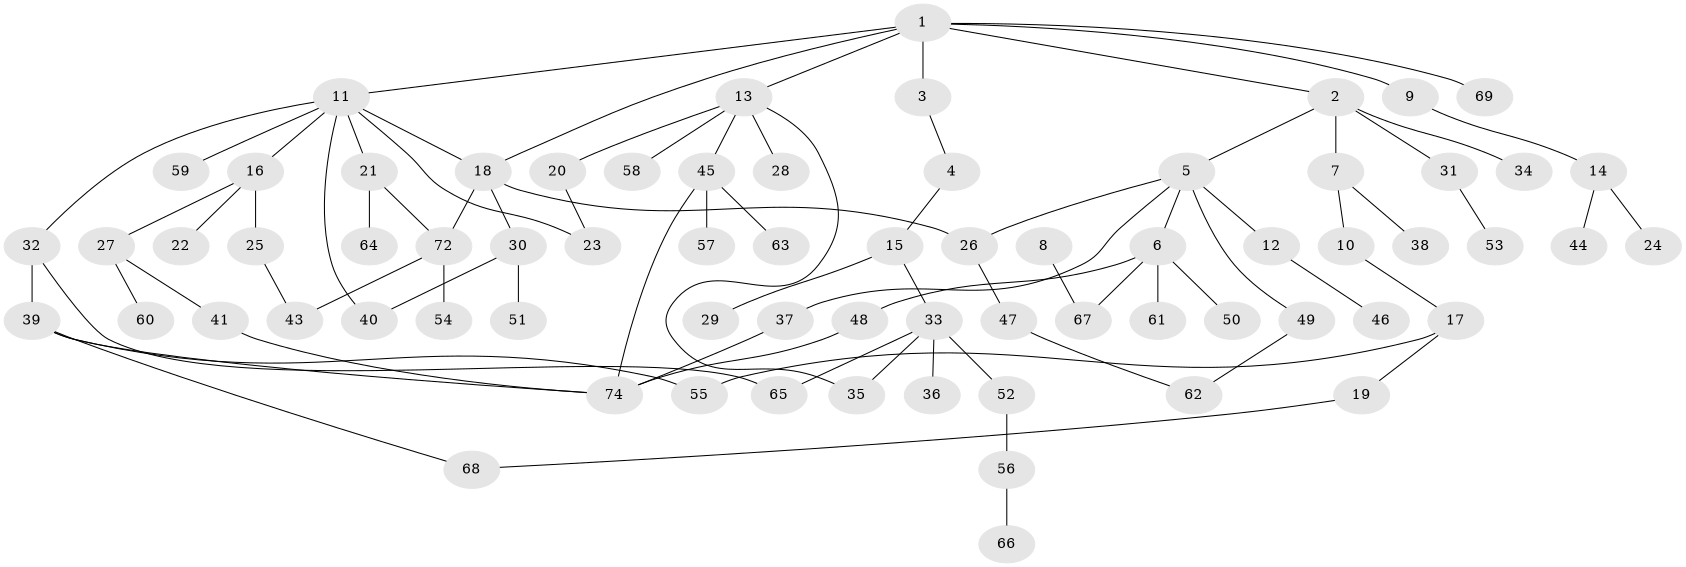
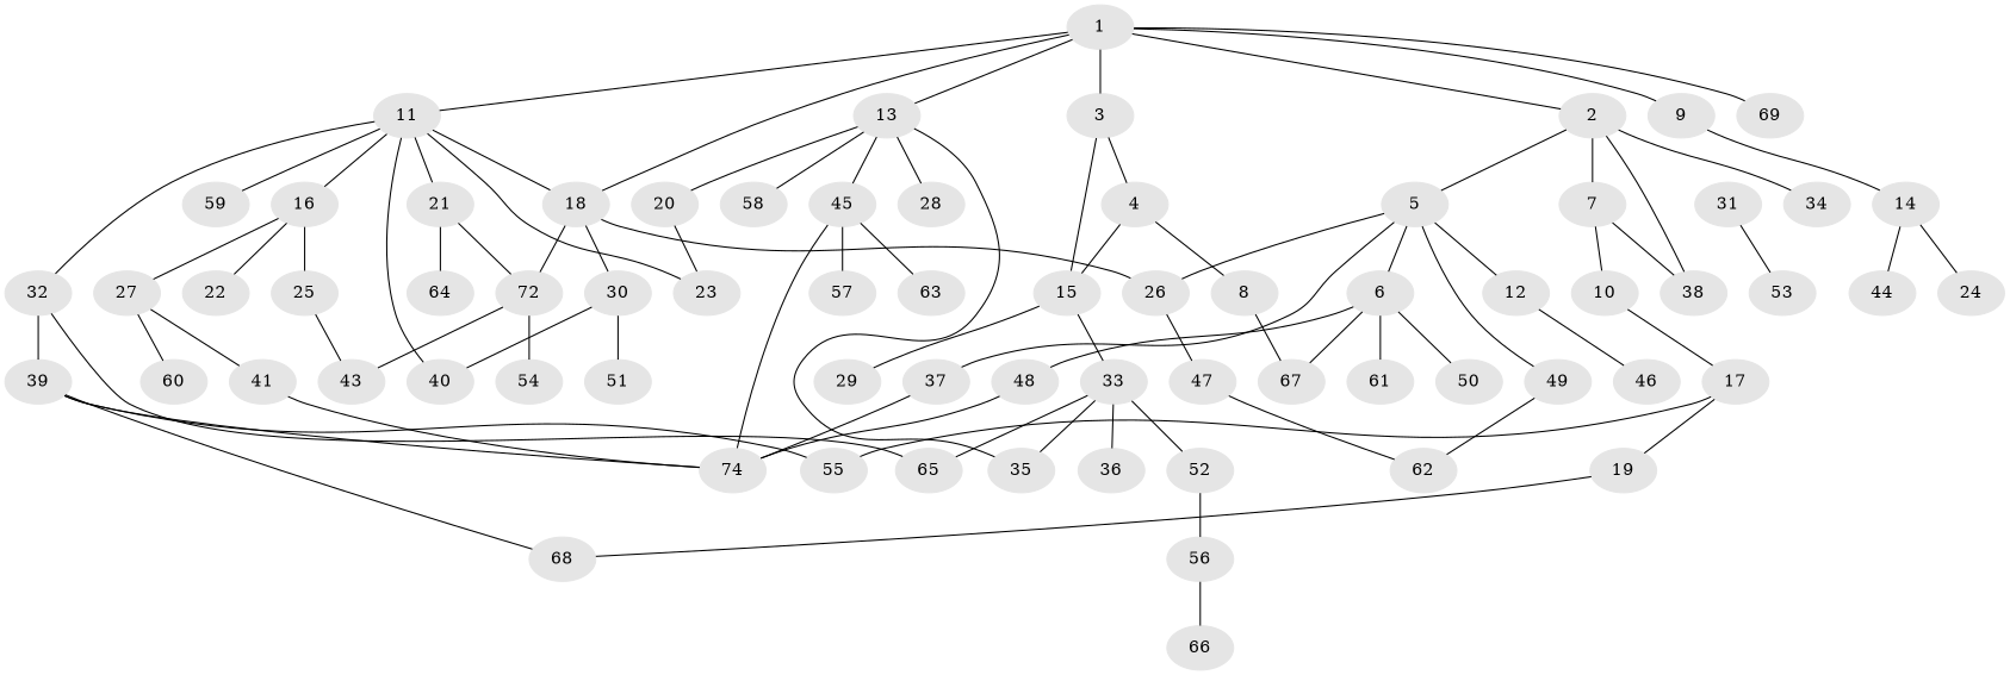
  graph {
    node [color=gray90 style=filled]
    1
    2
    3
    9
    11
    13
    18
    69
    5
    7
    31
    34
    4
    15
    14
    16
    21
    23
    32
    40
    59
    20
    28
    35
    45
    58
    26
    30
    n29 [label=72]
    6
    12
    37
    49
    10
    38
    53
    8
    29
    33
    67
    48
    50
    61
    46
    47
    n46 [label=74]
    62
    17
    24
    44
    19
    55
    22
    25
    27
    64
    39
    65
    57
    63
    36
    52
    43
    41
    60
    68
    51
    54
    56
    66
    1 -- 2
    1 -- 3
    1 -- 9
    1 -- 11
    1 -- 13
    1 -- 18
    1 -- 69
    2 -- 5
    2 -- 7
-   2 -- 31
+   2 -- 38
    2 -- 34
    3 -- 4
+   3 -- 15
    9 -- 14
    11 -- 18
    11 -- 16
    11 -- 21
    11 -- 23
    11 -- 32
    11 -- 40
    11 -- 59
    13 -- 20
    13 -- 28
    13 -- 35
    13 -- 45
    13 -- 58
    18 -- 26
    18 -- 30
    18 -- n29
    5 -- 26
    5 -- 6
    5 -- 12
    5 -- 37
    5 -- 49
    7 -- 10
    7 -- 38
    31 -- 53
    4 -- 15
+   4 -- 8
    15 -- 29
    15 -- 33
    14 -- 24
    14 -- 44
    16 -- 22
    16 -- 25
    16 -- 27
    21 -- n29
    21 -- 64
    32 -- 39
    32 -- 65
    20 -- 23
    45 -- n46
    45 -- 57
    45 -- 63
    26 -- 47
    30 -- 40
    30 -- 51
    n29 -- 43
    n29 -- 54
    6 -- 67
    6 -- 48
    6 -- 50
    6 -- 61
    12 -- 46
    37 -- n46
    49 -- 62
    10 -- 17
    8 -- 67
    33 -- 35
    33 -- 65
    33 -- 36
    33 -- 52
    48 -- n46
    47 -- 62
    17 -- 19
    17 -- 55
    19 -- 68
    25 -- 43
    27 -- 41
    27 -- 60
    39 -- n46
    39 -- 55
    39 -- 68
    52 -- 56
    41 -- n46
    56 -- 66
  }
